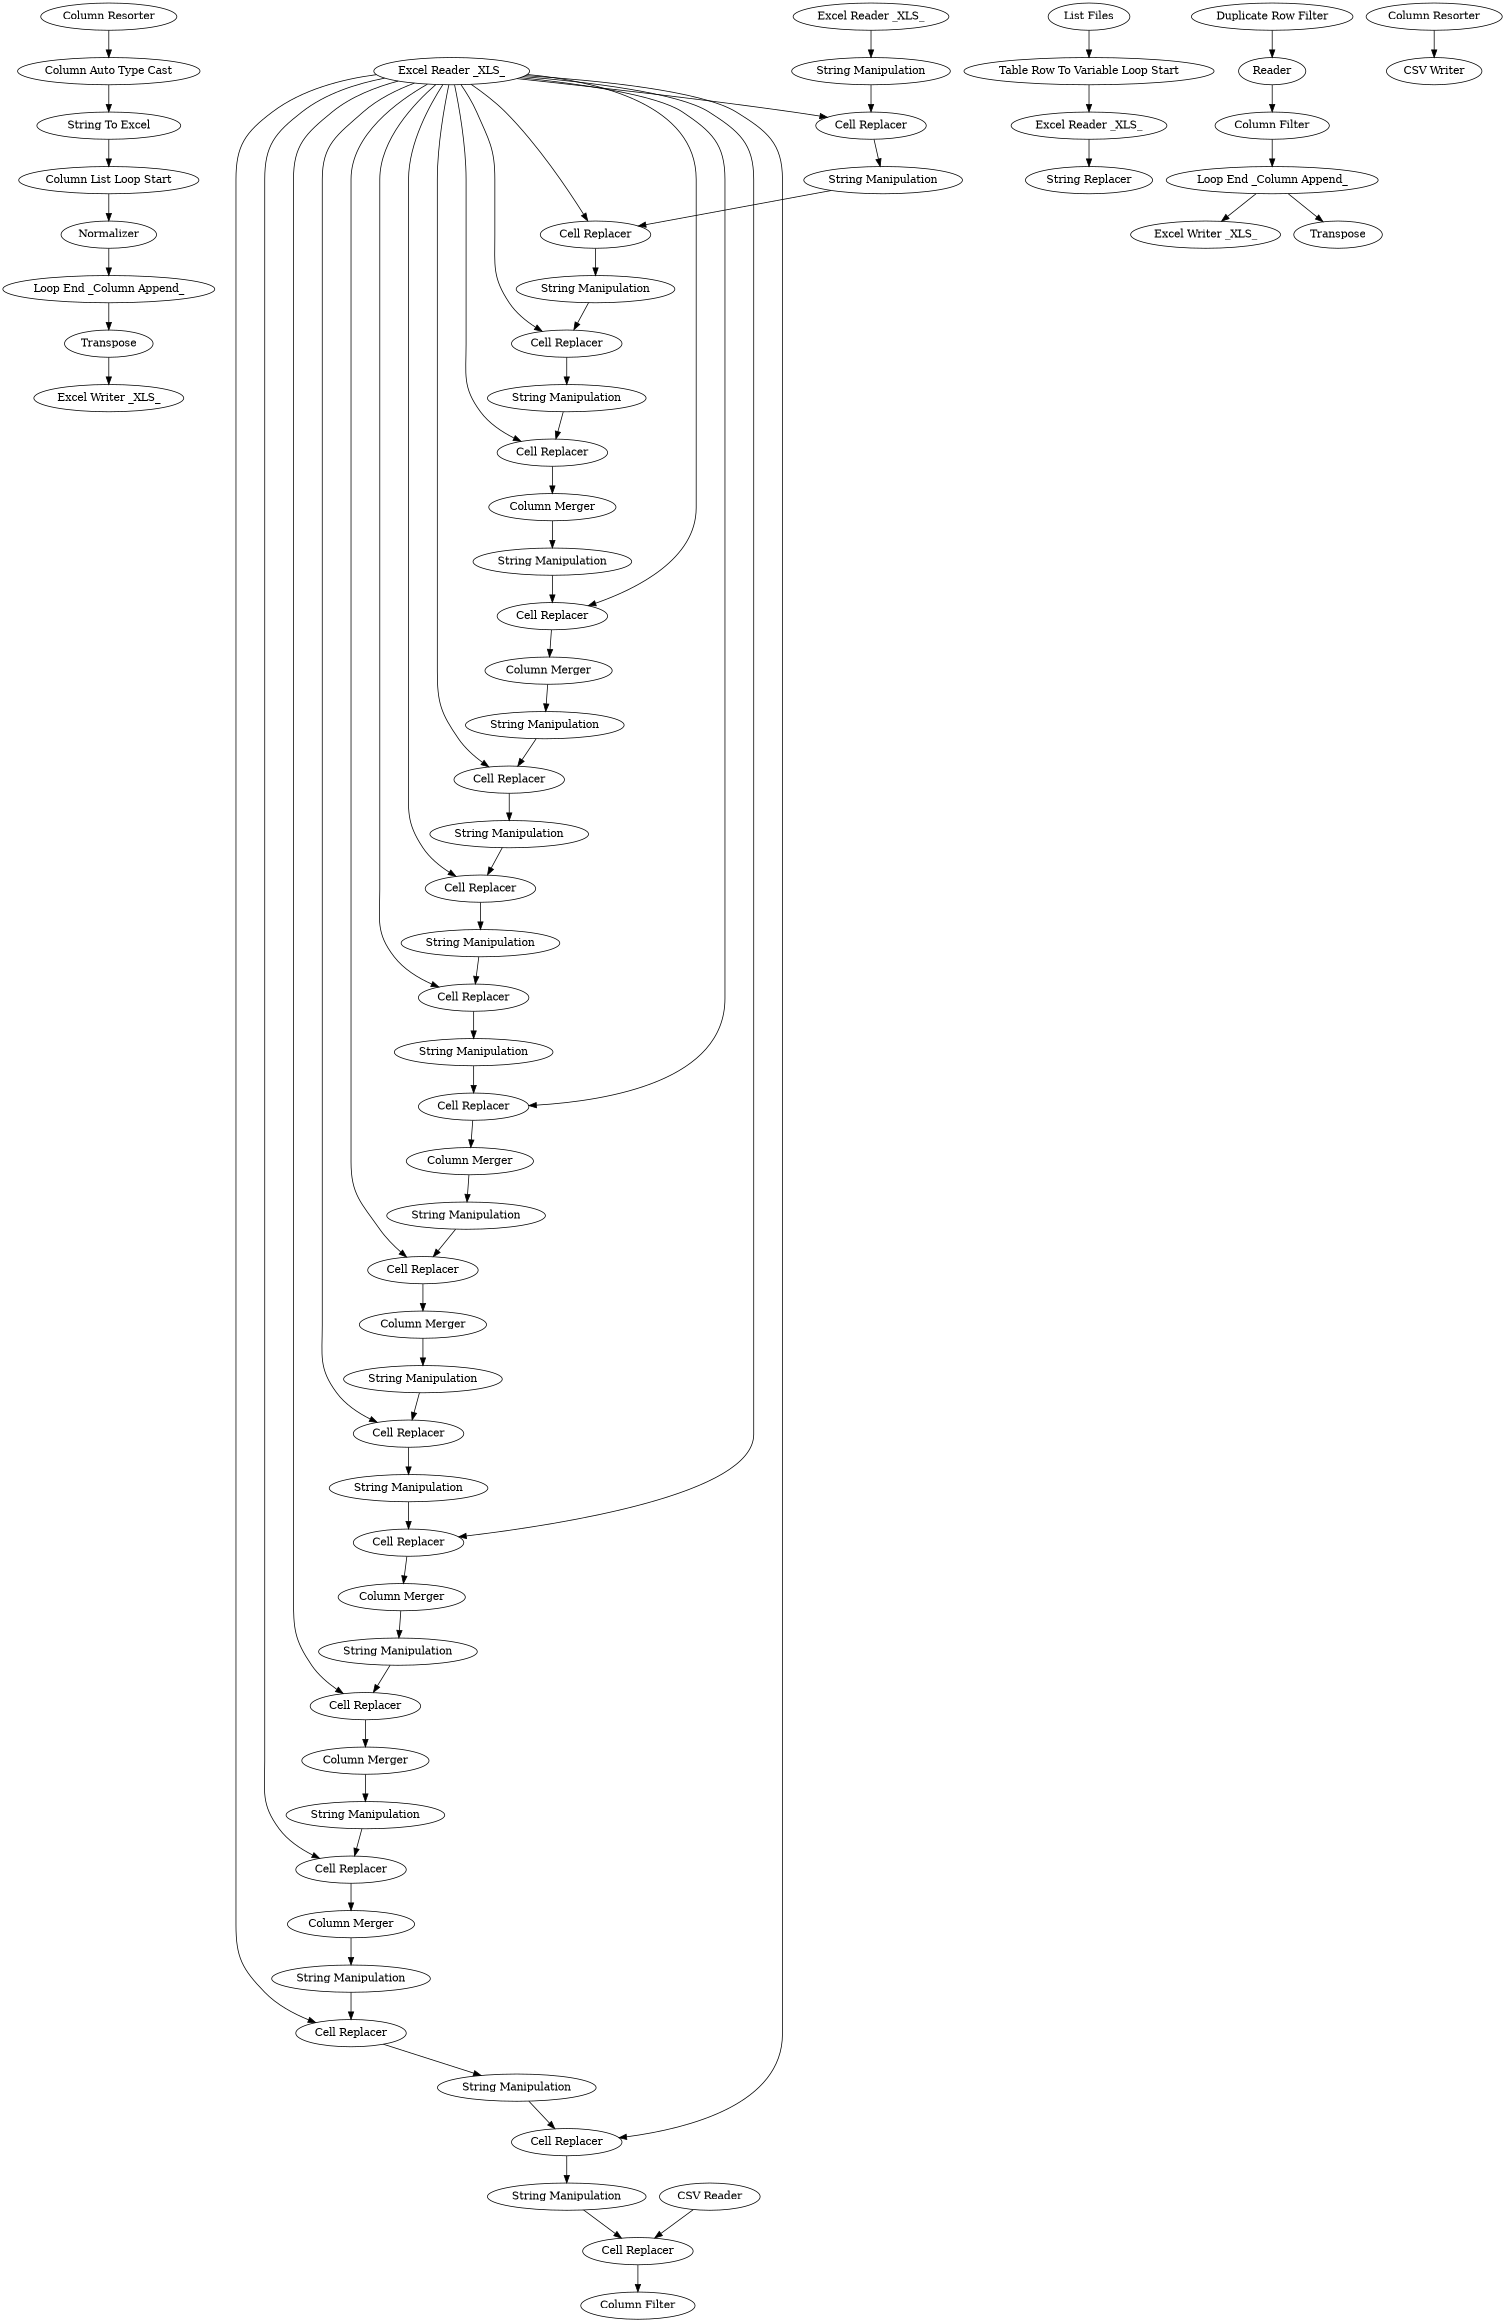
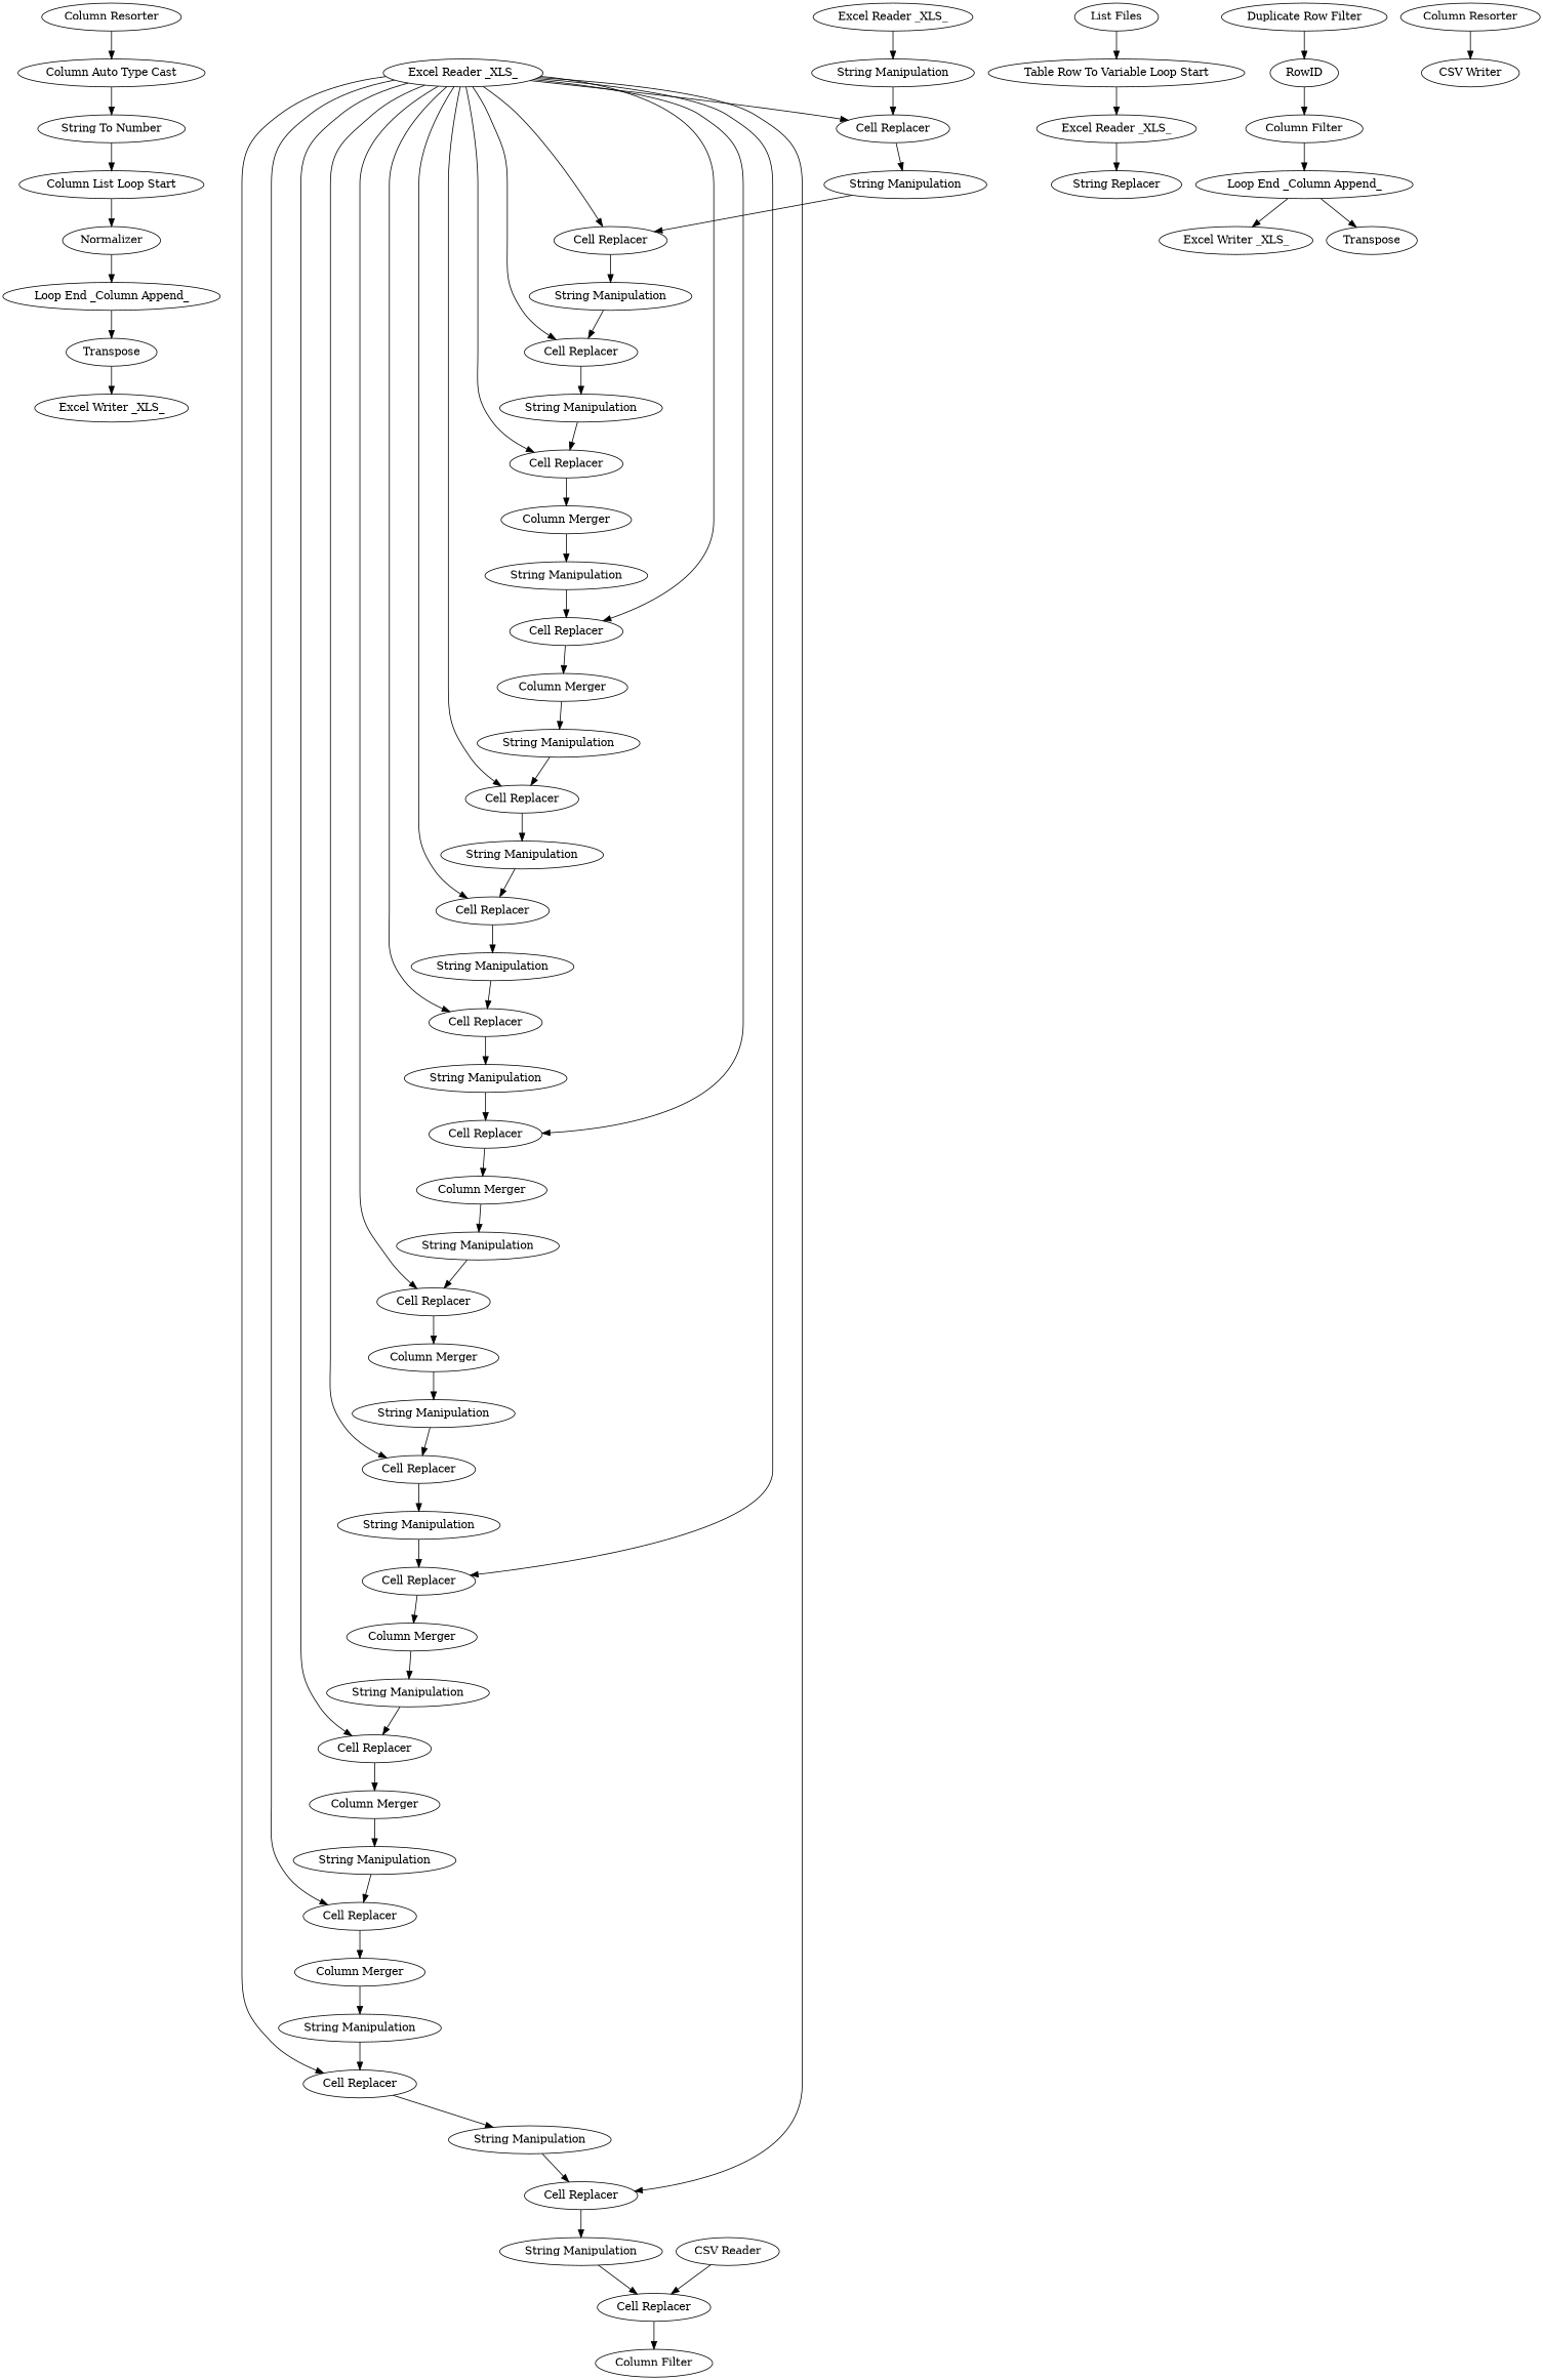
  digraph {
    rankdir=TB
    n1 [label="Column Auto Type Cast"]
-   n2 [label="String To Excel"]
+   n2 [label="String To Number"]
    n3 [label="Column List Loop Start"]
    n4 [label=Normalizer]
    n5 [label="Cell Replacer"]
    n6 [label="Column Merger"]
    n7 [label="String Manipulation"]
    n8 [label="Cell Replacer"]
    n9 [label="String Manipulation"]
    n10 [label="Cell Replacer"]
    n11 [label="Column Merger"]
    n12 [label="String Manipulation"]
    n13 [label="Column Resorter"]
    n14 [label="Column Merger"]
    n15 [label="String Manipulation"]
    n16 [label="Cell Replacer"]
    n17 [label="String Manipulation"]
    n18 [label="List Files"]
    n19 [label="Table Row To Variable Loop Start"]
    n20 [label="Excel Reader _XLS_"]
    n21 [label="String Replacer"]
    n22 [label="Excel Reader _XLS_"]
    n23 [label="Cell Replacer"]
    n24 [label="Cell Replacer"]
    n25 [label="Cell Replacer"]
    n26 [label="Cell Replacer"]
    n27 [label="Cell Replacer"]
    n28 [label="Cell Replacer"]
    n29 [label="Cell Replacer"]
    n30 [label="Cell Replacer"]
    n31 [label="Cell Replacer"]
    n32 [label="Cell Replacer"]
    n33 [label="Cell Replacer"]
    n34 [label="Cell Replacer"]
    n35 [label="Column Merger"]
    n36 [label="Column Merger"]
    n37 [label="String Manipulation"]
    n38 [label="String Manipulation"]
    n39 [label="String Manipulation"]
    n40 [label="String Manipulation"]
    n41 [label="String Manipulation"]
    n42 [label="Column Merger"]
    n43 [label="Column Merger"]
    n44 [label="String Manipulation"]
    n45 [label="String Manipulation"]
    n46 [label="String Manipulation"]
    n47 [label="String Manipulation"]
    n48 [label="Duplicate Row Filter"]
-   n49 [label=Reader]
+   n49 [label=RowID]
    n50 [label="Column Filter"]
    n51 [label="String Manipulation"]
    n52 [label="String Manipulation"]
    n53 [label="Loop End _Column Append_"]
    n54 [label="Excel Reader _XLS_"]
    n55 [label="String Manipulation"]
    n56 [label="Excel Writer _XLS_"]
    n57 [label=Transpose]
    n58 [label="Cell Replacer"]
    n59 [label="Column Filter"]
    n60 [label="Column Resorter"]
    n61 [label="CSV Writer"]
    n62 [label="CSV Reader"]
    n63 [label="Loop End _Column Append_"]
    n64 [label=Transpose]
    n65 [label="Excel Writer _XLS_"]
    n1 -> n2
    n2 -> n3
    n3 -> n4
    n4 -> n63
    n5 -> n6
    n6 -> n7
    n7 -> n8
    n8 -> n42
    n9 -> n10
    n10 -> n11
    n11 -> n12
    n12 -> n23
    n13 -> n1
    n14 -> n15
    n15 -> n16
    n16 -> n17
    n17 -> n26
    n18 -> n19
    n19 -> n20
    n20 -> n21
    n22 -> n5
    n22 -> n8
    n22 -> n10
    n22 -> n16
    n22 -> n23
    n22 -> n24
    n22 -> n25
    n22 -> n26
    n22 -> n27
    n22 -> n28
    n22 -> n29
    n22 -> n30
    n22 -> n31
    n22 -> n32
    n22 -> n33
    n22 -> n34
    n23 -> n35
    n24 -> n36
    n25 -> n37
    n26 -> n38
    n27 -> n39
    n28 -> n40
    n29 -> n41
    n30 -> n43
    n31 -> n14
    n32 -> n44
    n33 -> n45
    n34 -> n46
    n35 -> n47
    n36 -> n9
    n37 -> n5
    n38 -> n25
    n39 -> n34
    n40 -> n24
    n41 -> n27
    n42 -> n52
    n43 -> n51
    n44 -> n33
    n45 -> n58
    n46 -> n30
    n47 -> n32
    n48 -> n49
    n49 -> n50
    n50 -> n53
    n51 -> n31
    n52 -> n28
    n53 -> n56
    n53 -> n57
    n54 -> n55
    n55 -> n29
    n58 -> n59
    n60 -> n61
    n62 -> n58
    n63 -> n64
    n64 -> n65
  }
